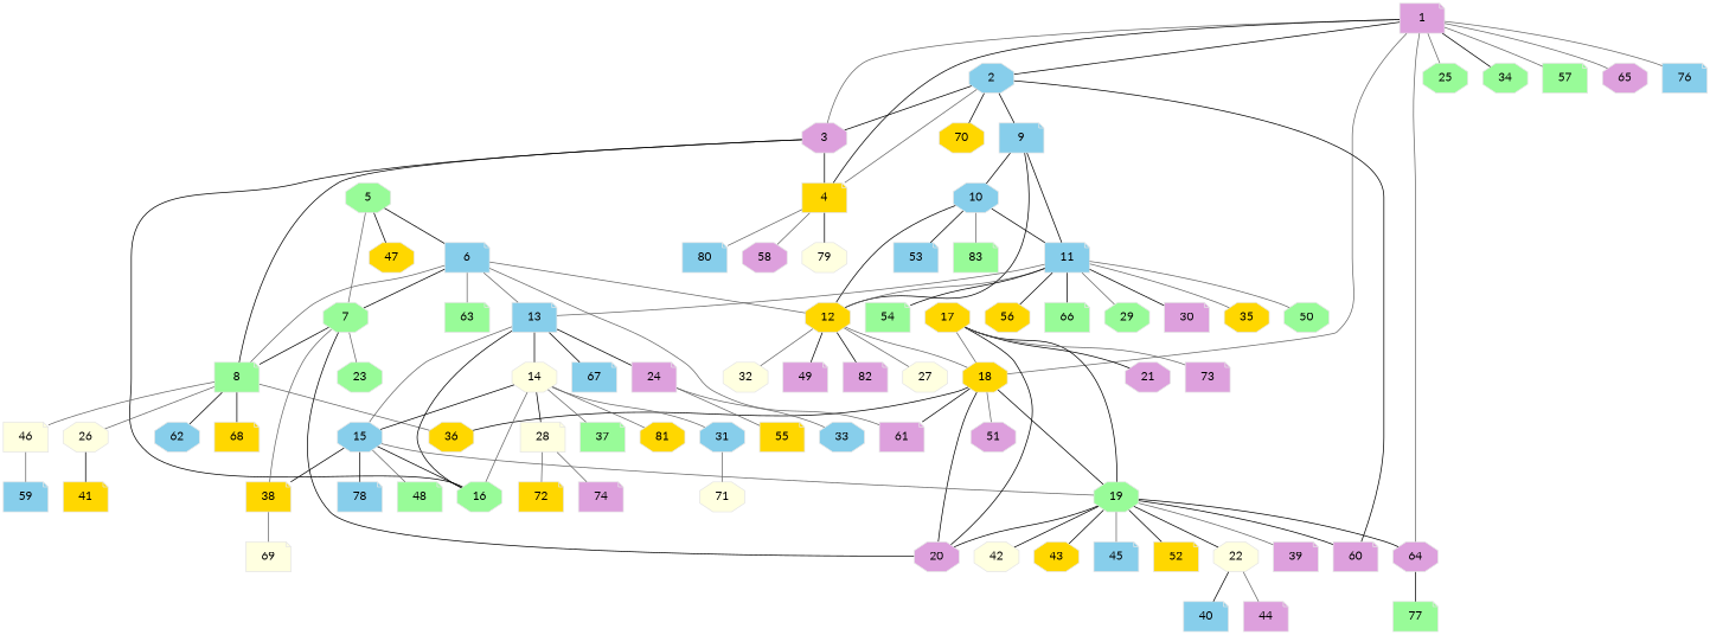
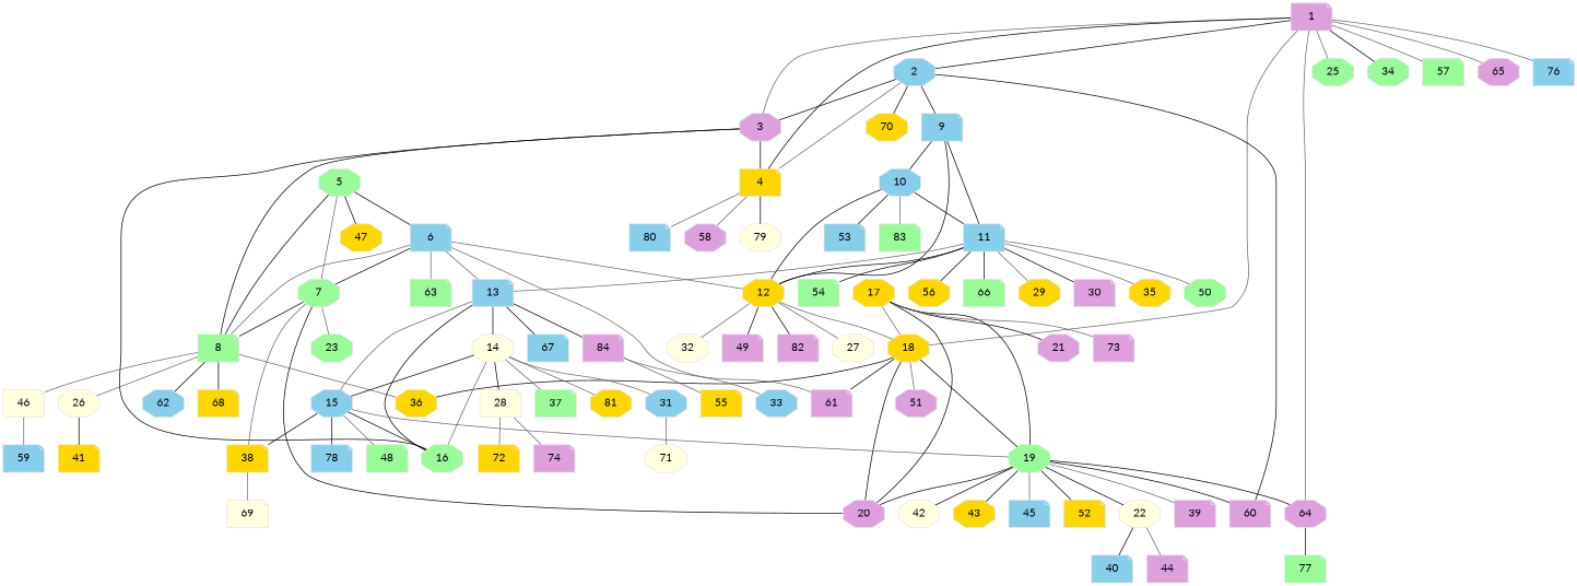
  graph {
    fontname=Lato
    node [color=gray90 fillcolor=plum fontname=Lato shape=note style=filled]
    edge [color=black fontname=Lato]
    1
    2 [fillcolor=skyblue shape=octagon]
    3 [shape=octagon]
    4 [fillcolor=gold]
    18 [fillcolor=gold shape=octagon]
    25 [fillcolor=palegreen shape=octagon]
    34 [fillcolor=palegreen shape=octagon]
    57 [fillcolor=palegreen]
    64 [shape=octagon]
    65 [shape=octagon]
    76 [fillcolor=skyblue]
    9 [fillcolor=skyblue]
    60
    70 [fillcolor=gold shape=octagon]
    8 [fillcolor=palegreen]
    16 [fillcolor=palegreen shape=octagon]
    58 [shape=octagon]
    79 [fillcolor=lightyellow shape=octagon]
    80 [fillcolor=skyblue]
    61
    20 [shape=octagon]
    36 [fillcolor=gold shape=octagon]
    19 [fillcolor=palegreen shape=octagon]
    51 [shape=octagon]
    77 [fillcolor=palegreen]
    12 [fillcolor=gold shape=octagon]
    10 [fillcolor=skyblue shape=octagon]
    11 [fillcolor=skyblue]
    26 [fillcolor=lightyellow shape=octagon]
    46 [fillcolor=lightyellow]
    62 [fillcolor=skyblue shape=octagon]
    68 [fillcolor=gold]
    5 [fillcolor=palegreen shape=octagon]
    6 [fillcolor=skyblue]
    7 [fillcolor=palegreen shape=octagon]
    47 [fillcolor=gold shape=octagon]
    13 [fillcolor=skyblue]
    63 [fillcolor=palegreen]
    23 [fillcolor=palegreen shape=octagon]
    38 [fillcolor=gold]
    27 [fillcolor=lightyellow shape=octagon]
    32 [fillcolor=lightyellow shape=octagon]
    49
    82
    14 [fillcolor=lightyellow shape=octagon]
    15 [fillcolor=skyblue shape=octagon]
-   24
+   24 [label=84]
    67 [fillcolor=skyblue]
    69 [fillcolor=lightyellow]
    41 [fillcolor=gold]
    59 [fillcolor=skyblue]
    53 [fillcolor=skyblue]
    83 [fillcolor=palegreen]
-   29 [fillcolor=palegreen shape=octagon]
+   29 [fillcolor=gold shape=octagon]
    30
    35 [fillcolor=gold shape=octagon]
    50 [fillcolor=palegreen shape=octagon]
    54 [fillcolor=palegreen]
    56 [fillcolor=gold shape=octagon]
    66 [fillcolor=palegreen]
    28 [fillcolor=lightyellow]
    31 [fillcolor=skyblue shape=octagon]
    37 [fillcolor=palegreen]
    81 [fillcolor=gold shape=octagon]
    48 [fillcolor=palegreen]
    78 [fillcolor=skyblue]
    33 [fillcolor=skyblue shape=octagon]
    55 [fillcolor=gold]
    72 [fillcolor=gold]
    74
    71 [fillcolor=lightyellow shape=octagon]
    22 [fillcolor=lightyellow shape=octagon]
    39
    42 [fillcolor=lightyellow shape=octagon]
    43 [fillcolor=gold shape=octagon]
    45 [fillcolor=skyblue]
    52 [fillcolor=gold]
    17 [fillcolor=gold shape=octagon]
    21 [shape=octagon]
    73
    40 [fillcolor=skyblue]
    44
    1 -- 2
    1 -- 3 [color=gray40]
    1 -- 4
    1 -- 18 [color=gray40]
    1 -- 25 [color=gray40]
    1 -- 34
    1 -- 57 [color=gray40]
    1 -- 64 [color=gray40]
    1 -- 65 [color=gray40]
    1 -- 76 [color=gray40]
    2 -- 3
    2 -- 4 [color=gray40]
    2 -- 9
    2 -- 60
    2 -- 70
    3 -- 4
    3 -- 8
    3 -- 16
    4 -- 58 [color=gray40]
    4 -- 79
    4 -- 80 [color=gray40]
    18 -- 61
    18 -- 20
    18 -- 36
    18 -- 19
    18 -- 51 [color=gray40]
    64 -- 77
    9 -- 12
    9 -- 10
    9 -- 11
    8 -- 36 [color=gray40]
    8 -- 26 [color=gray40]
    8 -- 46 [color=gray40]
    8 -- 62
    8 -- 68
    19 -- 64
    19 -- 60
    19 -- 20
    19 -- 22
    19 -- 39 [color=gray40]
    19 -- 42
    19 -- 43
    19 -- 45 [color=gray40]
    19 -- 52
    12 -- 18 [color=gray40]
    12 -- 27 [color=gray40]
    12 -- 32 [color=gray40]
    12 -- 49
    12 -- 82
    10 -- 12
    10 -- 11
    10 -- 53
    10 -- 83 [color=gray40]
-   11 -- 12 [color=gray40]
+   11 -- 12
    11 -- 13 [color=gray40]
    11 -- 29 [color=gray40]
    11 -- 30
    11 -- 35 [color=gray40]
    11 -- 50 [color=gray40]
    11 -- 54
    11 -- 56
    11 -- 66
    26 -- 41
    46 -- 59 [color=gray40]
+   5 -- 8
    5 -- 6
    5 -- 7 [color=gray40]
    5 -- 47
    6 -- 8 [color=gray40]
    6 -- 61 [color=gray40]
    6 -- 12 [color=gray40]
    6 -- 7
    6 -- 13 [color=gray40]
    6 -- 63 [color=gray40]
    7 -- 8
    7 -- 20
    7 -- 23 [color=gray40]
    7 -- 38 [color=gray40]
    13 -- 16
    13 -- 14
    13 -- 15 [color=gray40]
    13 -- 24
    13 -- 67
    38 -- 69 [color=gray40]
    14 -- 16 [color=gray40]
    14 -- 15
    14 -- 28
    14 -- 31 [color=gray40]
    14 -- 37 [color=gray40]
    14 -- 81 [color=gray40]
    15 -- 16
    15 -- 19 [color=gray40]
    15 -- 38
    15 -- 48 [color=gray40]
    15 -- 78
    24 -- 33 [color=gray40]
    24 -- 55 [color=gray40]
    28 -- 72 [color=gray40]
    28 -- 74 [color=gray40]
    31 -- 71 [color=gray40]
    22 -- 40
    22 -- 44 [color=gray40]
    17 -- 18 [color=gray40]
    17 -- 20
    17 -- 19
    17 -- 21
    17 -- 73 [color=gray40]
  }
